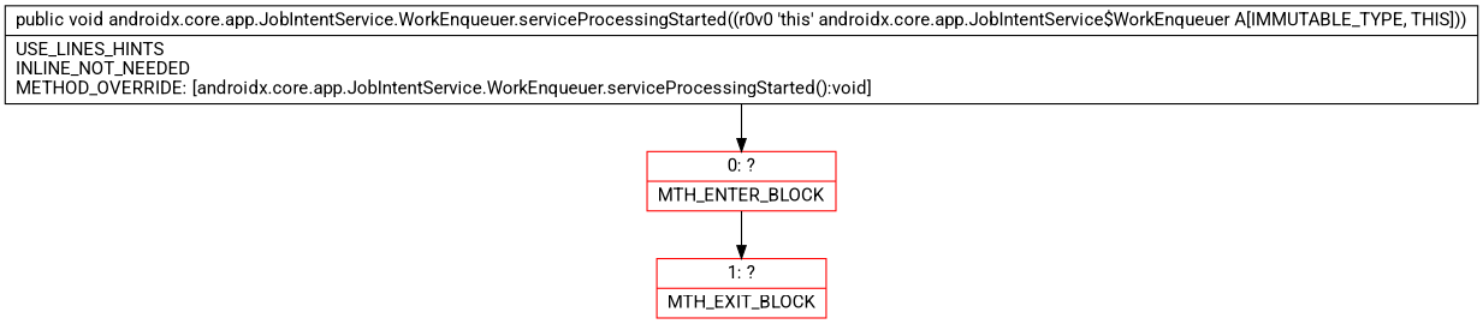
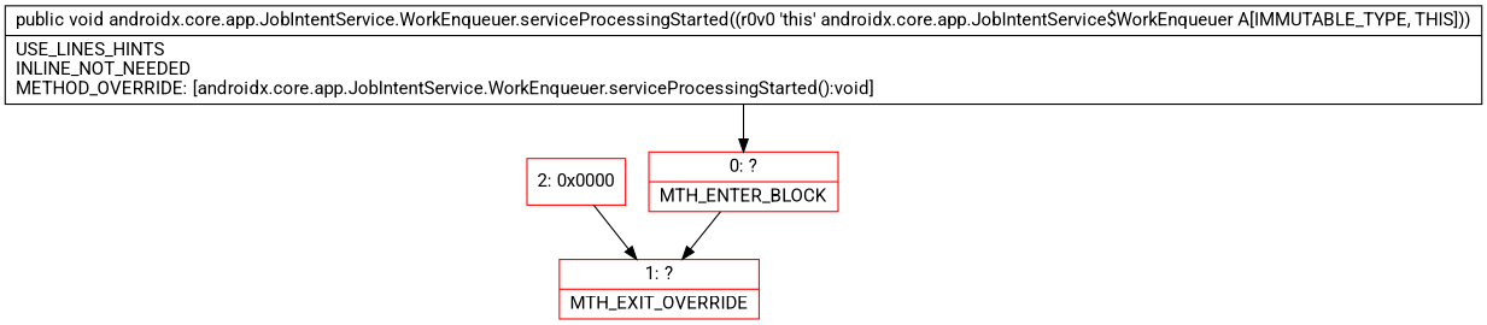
  digraph {
    fontname=Roboto
    node [color=red fontname=Roboto shape=record]
    edge [fontname=Roboto]
    n1 [label="{0\:\ ?|MTH_ENTER_BLOCK\l}"]
-   n2 [label="{1\:\ ?|MTH_EXIT_BLOCK\l}"]
+   n2 [label="{1\:\ ?|MTH_EXIT_OVERRIDE\l}"]
+   n3 [label="{2\:\ 0x0000}"]
    n4 [label="{public void androidx.core.app.JobIntentService.WorkEnqueuer.serviceProcessingStarted((r0v0 'this' androidx.core.app.JobIntentService$WorkEnqueuer A[IMMUTABLE_TYPE, THIS]))  | USE_LINES_HINTS\lINLINE_NOT_NEEDED\lMETHOD_OVERRIDE: [androidx.core.app.JobIntentService.WorkEnqueuer.serviceProcessingStarted():void]\l}" color=""]
    subgraph cluster_1 {
      label="R(0)"
    }
    n1 -> n2
+   n3 -> n2
    n4 -> n1
  }
